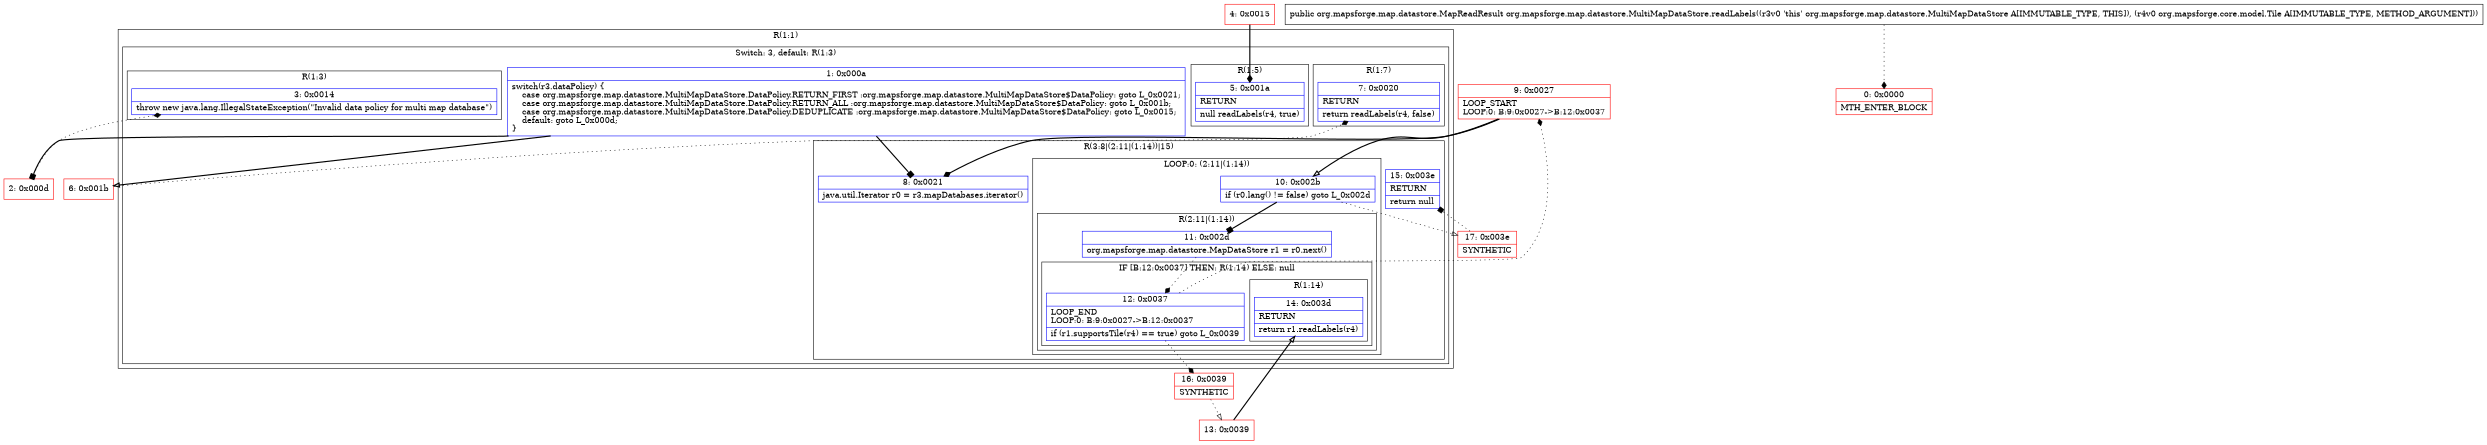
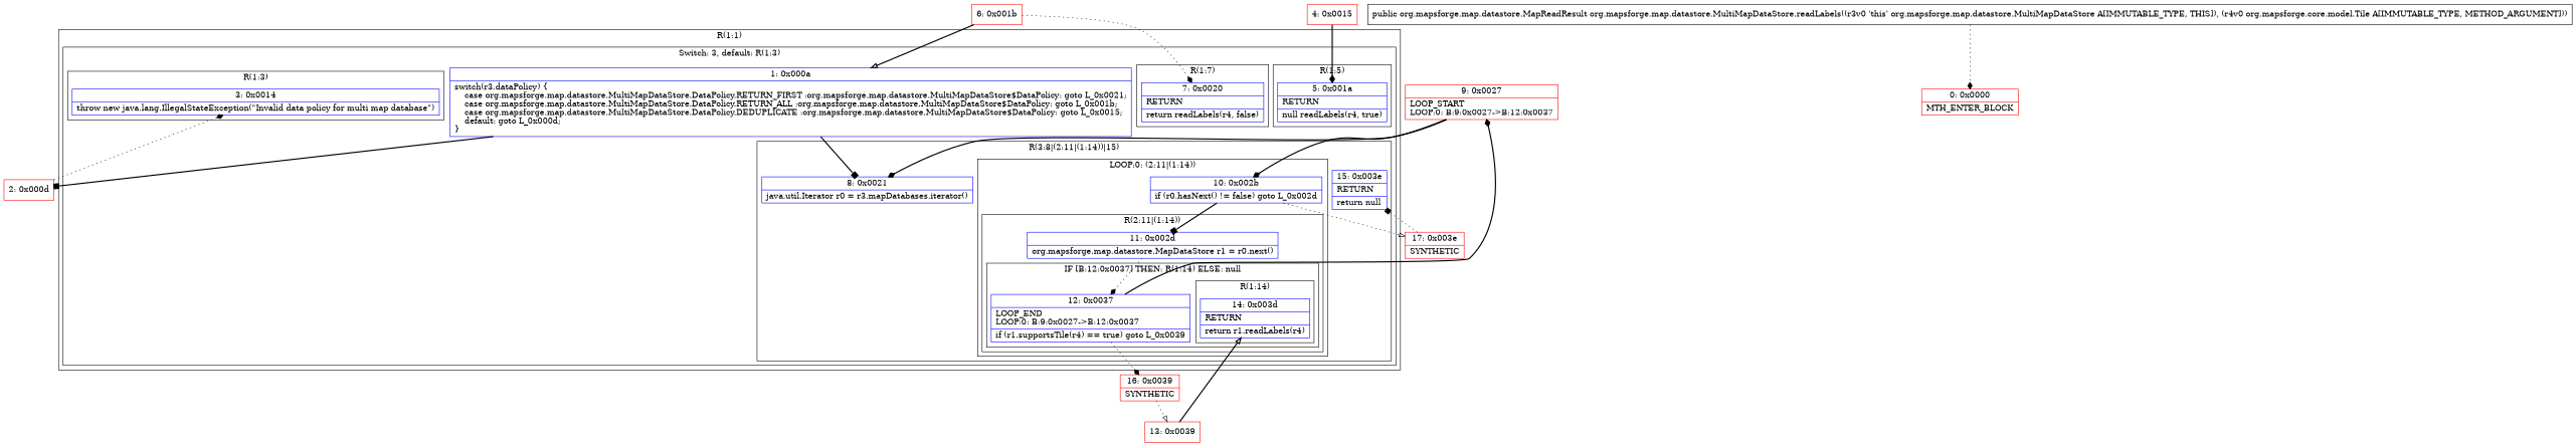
  digraph {
    node [color=blue shape=record]
    edge [arrowhead=diamond style=dotted]
    n1 [label="{14\:\ 0x003d|RETURN\l|return r1.readLabels(r4)\l}"]
    n2 [label="{12\:\ 0x0037|LOOP_END\lLOOP:0: B:9:0x0027\-\>B:12:0x0037\l|if (r1.supportsTile(r4) == true) goto L_0x0039\l}"]
    n3 [label="{11\:\ 0x002d|org.mapsforge.map.datastore.MapDataStore r1 = r0.next()\l}"]
-   n4 [label="{10\:\ 0x002b|if (r0.lang() != false) goto L_0x002d\l}"]
+   n4 [label="{10\:\ 0x002b|if (r0.hasNext() != false) goto L_0x002d\l}"]
    n5 [label="{8\:\ 0x0021|java.util.Iterator r0 = r3.mapDatabases.iterator()\l}"]
    n6 [label="{15\:\ 0x003e|RETURN\l|return null\l}"]
    n7 [label="{7\:\ 0x0020|RETURN\l|return readLabels(r4, false)\l}"]
    n8 [label="{5\:\ 0x001a|RETURN\l|null readLabels(r4, true)\l}"]
    n9 [label="{3\:\ 0x0014|throw new java.lang.IllegalStateException(\"Invalid data policy for multi map database\")\l}"]
    n10 [label="{1\:\ 0x000a|switch(r3.dataPolicy) \{\l    case org.mapsforge.map.datastore.MultiMapDataStore.DataPolicy.RETURN_FIRST :org.mapsforge.map.datastore.MultiMapDataStore$DataPolicy: goto L_0x0021;\l    case org.mapsforge.map.datastore.MultiMapDataStore.DataPolicy.RETURN_ALL :org.mapsforge.map.datastore.MultiMapDataStore$DataPolicy: goto L_0x001b;\l    case org.mapsforge.map.datastore.MultiMapDataStore.DataPolicy.DEDUPLICATE :org.mapsforge.map.datastore.MultiMapDataStore$DataPolicy: goto L_0x0015;\l    default: goto L_0x000d;\l\}\l}"]
    n11 [color=red label="{9\:\ 0x0027|LOOP_START\lLOOP:0: B:9:0x0027\-\>B:12:0x0037\l}"]
    n12 [color=red label="{16\:\ 0x0039|SYNTHETIC\l}"]
    n13 [color=red label="{17\:\ 0x003e|SYNTHETIC\l}"]
    n14 [color=red label="{2\:\ 0x000d}"]
    n15 [color=red label="{6\:\ 0x001b}"]
    n16 [color=red label="{4\:\ 0x0015}"]
    n17 [color=red label="{13\:\ 0x0039}"]
    n18 [color=red label="{0\:\ 0x0000|MTH_ENTER_BLOCK\l}"]
    n19 [label="{public org.mapsforge.map.datastore.MapReadResult org.mapsforge.map.datastore.MultiMapDataStore.readLabels((r3v0 'this' org.mapsforge.map.datastore.MultiMapDataStore A[IMMUTABLE_TYPE, THIS]), (r4v0 org.mapsforge.core.model.Tile A[IMMUTABLE_TYPE, METHOD_ARGUMENT])) }" color=""]
    subgraph cluster_1 {
      label="R(1:1)"
      subgraph cluster_2 {
        label="Switch: 3, default: R(1:3)"
        n10
        subgraph cluster_3 {
          label="R(3:8|(2:11|(1:14))|15)"
          n5
          n6
          subgraph cluster_4 {
            label="LOOP:0: (2:11|(1:14))"
            n4
            subgraph cluster_5 {
              label="R(2:11|(1:14))"
              n3
              subgraph cluster_6 {
                label="IF [B:12:0x0037] THEN: R(1:14) ELSE: null"
                n2
                subgraph cluster_7 {
                  label="R(1:14)"
                  n1
                }
              }
            }
          }
        }
        subgraph cluster_8 {
          label="R(1:7)"
          n7
        }
        subgraph cluster_9 {
          label="R(1:5)"
          n8
        }
        subgraph cluster_10 {
          label="R(1:3)"
          n9
        }
      }
    }
-   n2 -> n11
+   n2 -> n11 [style=bold]
    n2 -> n12
    n3 -> n2
    n4 -> n3 [arrowhead=box style=bold]
    n4 -> n13 [arrowhead=onormal]
    n10 -> n5 [arrowhead=box style=bold]
    n10 -> n14 [arrowhead=box style=bold]
-   n10 -> n15 [arrowhead=onormal style=bold]
-   n11 -> n4 [arrowhead=onormal style=bold]
+   n15 -> n10 [arrowhead=onormal style=bold]
+   n11 -> n4 [style=bold]
    n11 -> n5 [style=bold]
    n12 -> n17 [arrowhead=onormal]
    n13 -> n6 [arrowhead=box]
    n14 -> n9
    n15 -> n7
    n16 -> n8 [style=bold]
    n17 -> n1 [arrowhead=onormal style=bold]
    n19 -> n18
  }
